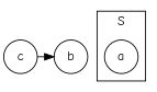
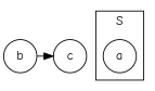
  digraph {
    fontname="Comic Neue"
    node [shape=circle fontname="Comic Neue"]
    b
    c
    a
    subgraph sub_1 {
      rank=same
      b
      c
    }
    subgraph cluster_2 {
      color=black
      label=S
      a
    }
-   c -> b [fontname="Comic Neue"]
+   b -> c [fontname="Comic Neue"]
  }
